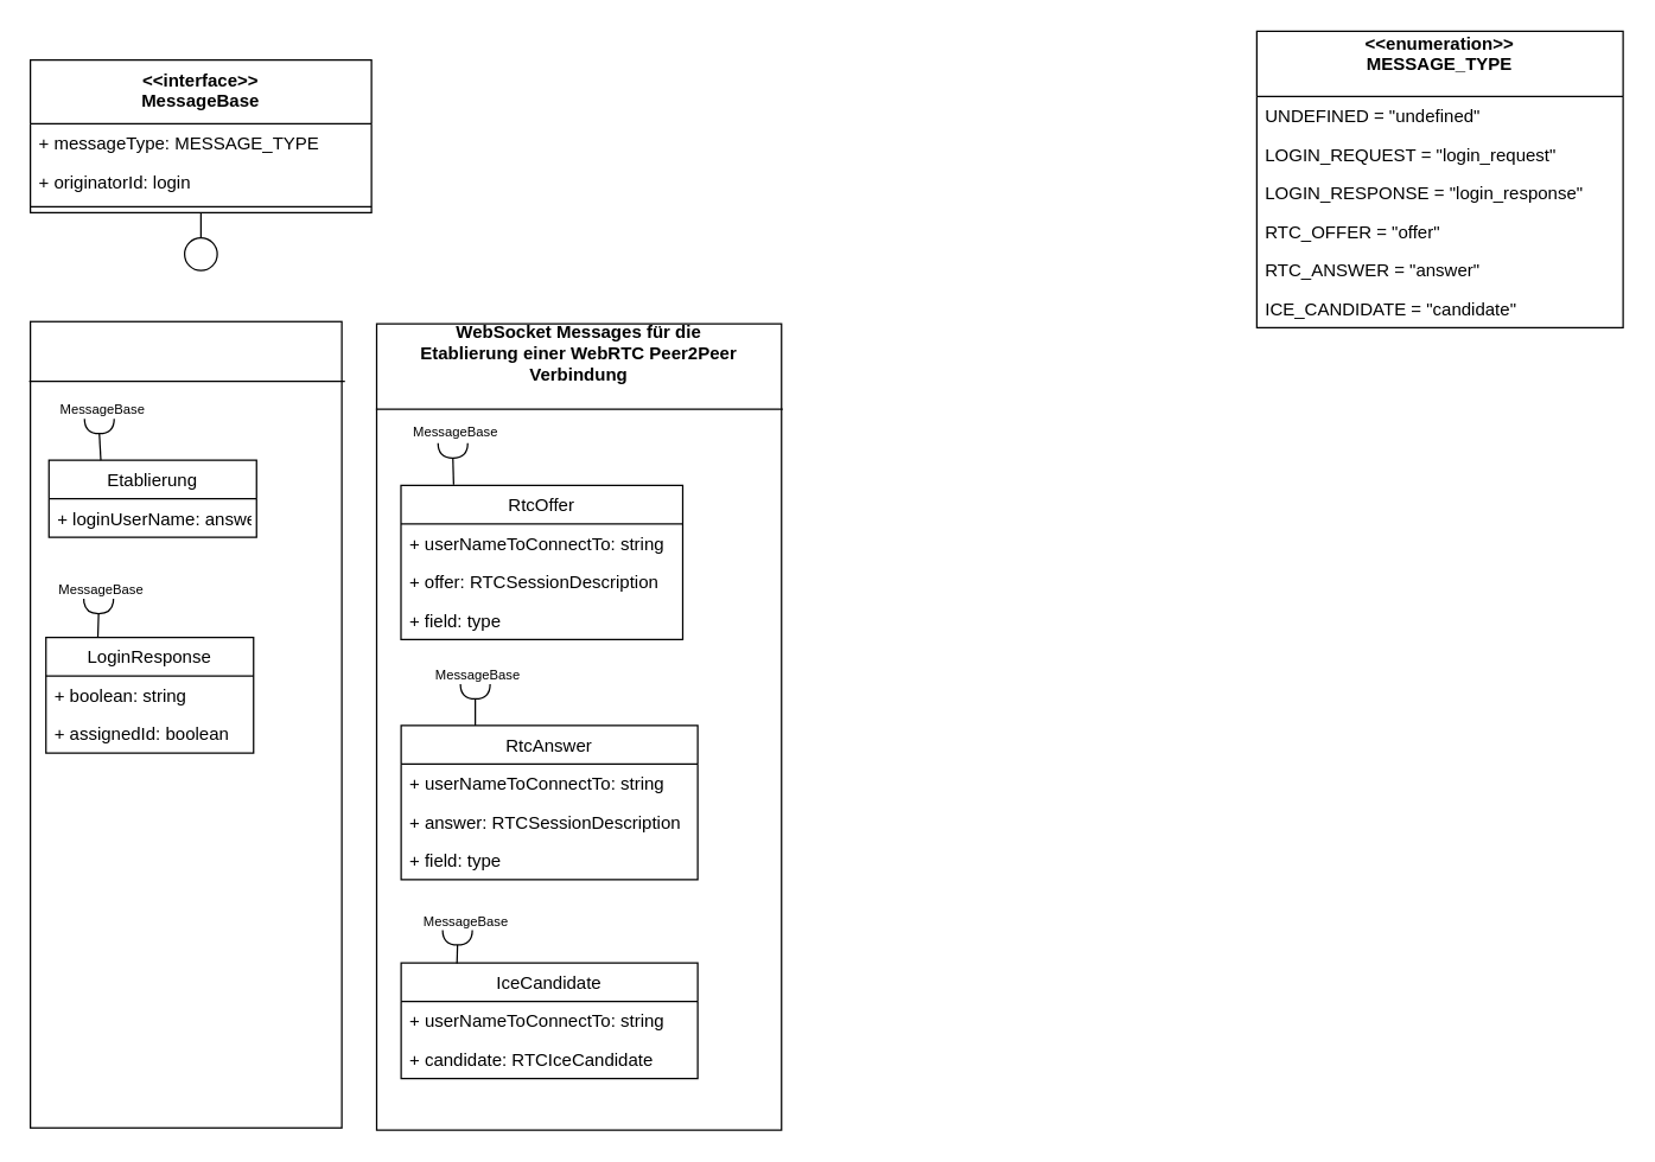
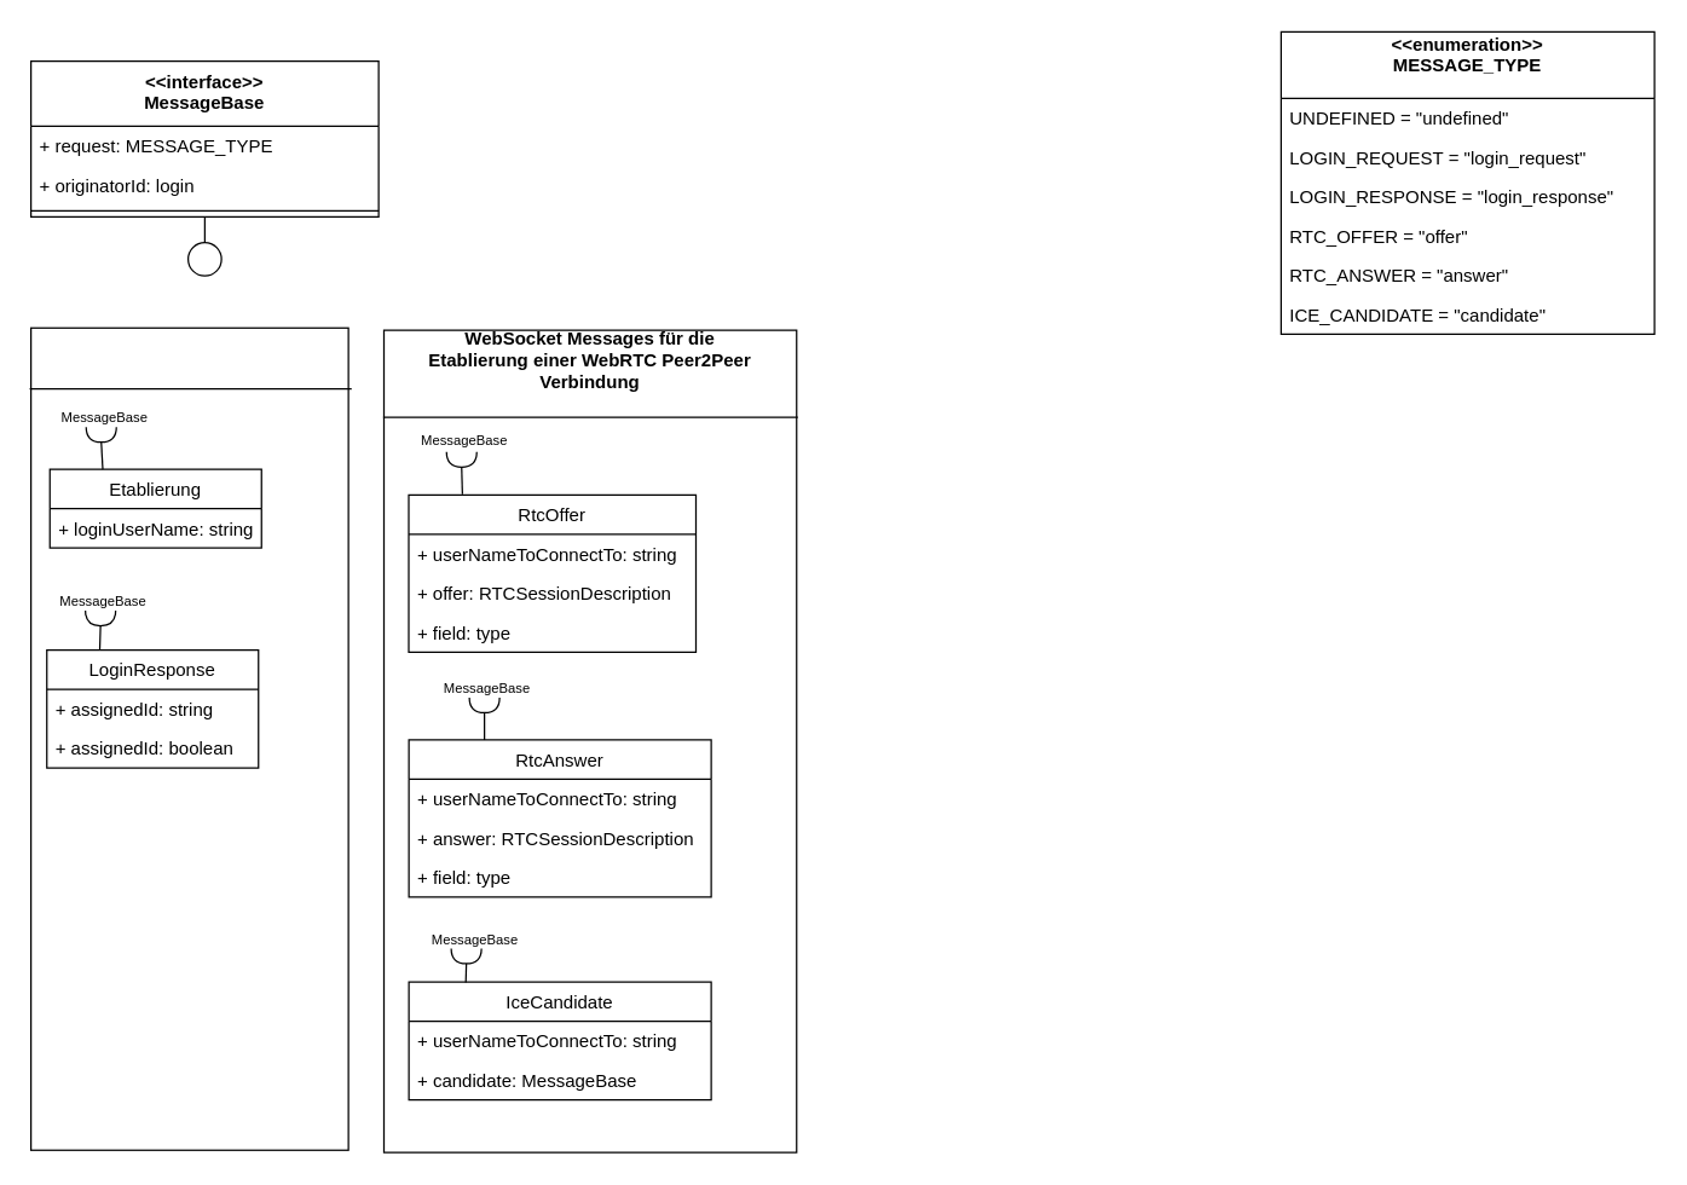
  <mxCell id="0" />
  <mxCell id="1" parent="0" />
  <mxCell id="2" value="" style="rounded=1;whiteSpace=wrap;html=1;arcSize=0;" vertex="1" parent="1"><mxGeometry x="253.5" y="218" width="273" height="544" as="geometry" /></mxCell>
  <mxCell id="3" value="" style="rounded=1;whiteSpace=wrap;html=1;arcSize=0;" vertex="1" parent="1"><mxGeometry x="20" y="216.5" width="210" height="544" as="geometry" /></mxCell>
  <mxCell id="4" value="&lt;&lt;interface&gt;&gt;&#10;MessageBase&#10;" style="swimlane;fontStyle=1;align=center;verticalAlign=top;childLayout=stackLayout;horizontal=1;startSize=43;horizontalStack=0;resizeParent=1;resizeParentMax=0;resizeLast=0;collapsible=1;marginBottom=0;" parent="1" vertex="1"><mxGeometry x="20" y="40" width="230" height="103" as="geometry" /></mxCell>
- <mxCell id="5" value="+ messageType: MESSAGE_TYPE" style="text;strokeColor=none;fillColor=none;align=left;verticalAlign=top;spacingLeft=4;spacingRight=4;overflow=hidden;rotatable=0;points=[[0,0.5],[1,0.5]];portConstraint=eastwest;" parent="4" vertex="1"><mxGeometry y="43" width="230" height="26" as="geometry" /></mxCell>
+ <mxCell id="5" value="+ request: MESSAGE_TYPE" style="text;strokeColor=none;fillColor=none;align=left;verticalAlign=top;spacingLeft=4;spacingRight=4;overflow=hidden;rotatable=0;points=[[0,0.5],[1,0.5]];portConstraint=eastwest;" parent="4" vertex="1"><mxGeometry y="43" width="230" height="26" as="geometry" /></mxCell>
  <mxCell id="6" value="+ originatorId: login" style="text;strokeColor=none;fillColor=none;align=left;verticalAlign=top;spacingLeft=4;spacingRight=4;overflow=hidden;rotatable=0;points=[[0,0.5],[1,0.5]];portConstraint=eastwest;" parent="4" vertex="1"><mxGeometry y="69" width="230" height="26" as="geometry" /></mxCell>
  <mxCell id="7" value="" style="line;strokeWidth=1;fillColor=none;align=left;verticalAlign=middle;spacingTop=-1;spacingLeft=3;spacingRight=3;rotatable=0;labelPosition=right;points=[];portConstraint=eastwest;" parent="4" vertex="1"><mxGeometry y="95" width="230" height="8" as="geometry" /></mxCell>
  <mxCell id="8" value="Etablierung" style="swimlane;fontStyle=0;childLayout=stackLayout;horizontal=1;startSize=26;fillColor=none;horizontalStack=0;resizeParent=1;resizeParentMax=0;resizeLast=0;collapsible=1;marginBottom=0;" parent="1" vertex="1"><mxGeometry x="32.5" y="310" width="140" height="52" as="geometry" /></mxCell>
- <mxCell id="9" value="+ loginUserName: answer" style="text;strokeColor=none;fillColor=none;align=left;verticalAlign=top;spacingLeft=4;spacingRight=4;overflow=hidden;rotatable=0;points=[[0,0.5],[1,0.5]];portConstraint=eastwest;" parent="8" vertex="1"><mxGeometry y="26" width="140" height="26" as="geometry" /></mxCell>
+ <mxCell id="9" value="+ loginUserName: string" style="text;strokeColor=none;fillColor=none;align=left;verticalAlign=top;spacingLeft=4;spacingRight=4;overflow=hidden;rotatable=0;points=[[0,0.5],[1,0.5]];portConstraint=eastwest;" parent="8" vertex="1"><mxGeometry y="26" width="140" height="26" as="geometry" /></mxCell>
  <mxCell id="10" value="" style="group" parent="1" vertex="1" connectable="0"><mxGeometry x="29.5" y="248" width="40" height="52" as="geometry" /></mxCell>
  <mxCell id="11" value="" style="shape=requiredInterface;html=1;verticalLabelPosition=bottom;rotation=90;" parent="10" vertex="1"><mxGeometry x="32" y="29" width="10" height="20" as="geometry" /></mxCell>
  <mxCell id="12" value="&lt;font style=&quot;font-size: 9px&quot;&gt;MessageBase&lt;/font&gt;" style="text;html=1;strokeColor=none;fillColor=none;align=center;verticalAlign=middle;whiteSpace=wrap;rounded=0;" parent="10" vertex="1"><mxGeometry x="19" y="17" width="40" height="20" as="geometry" /></mxCell>
  <mxCell id="13" value="LoginResponse" style="swimlane;fontStyle=0;childLayout=stackLayout;horizontal=1;startSize=26;fillColor=none;horizontalStack=0;resizeParent=1;resizeParentMax=0;resizeLast=0;collapsible=1;marginBottom=0;" parent="1" vertex="1"><mxGeometry x="30.5" y="429.5" width="140" height="78" as="geometry" /></mxCell>
- <mxCell id="14" value="+ boolean: string" style="text;strokeColor=none;fillColor=none;align=left;verticalAlign=top;spacingLeft=4;spacingRight=4;overflow=hidden;rotatable=0;points=[[0,0.5],[1,0.5]];portConstraint=eastwest;" parent="13" vertex="1"><mxGeometry y="26" width="140" height="26" as="geometry" /></mxCell>
+ <mxCell id="14" value="+ assignedId: string" style="text;strokeColor=none;fillColor=none;align=left;verticalAlign=top;spacingLeft=4;spacingRight=4;overflow=hidden;rotatable=0;points=[[0,0.5],[1,0.5]];portConstraint=eastwest;" parent="13" vertex="1"><mxGeometry y="26" width="140" height="26" as="geometry" /></mxCell>
  <mxCell id="15" value="+ assignedId: boolean" style="text;strokeColor=none;fillColor=none;align=left;verticalAlign=top;spacingLeft=4;spacingRight=4;overflow=hidden;rotatable=0;points=[[0,0.5],[1,0.5]];portConstraint=eastwest;" parent="13" vertex="1"><mxGeometry y="52" width="140" height="26" as="geometry" /></mxCell>
  <mxCell id="16" value="RtcOffer" style="swimlane;fontStyle=0;childLayout=stackLayout;horizontal=1;startSize=26;fillColor=none;horizontalStack=0;resizeParent=1;resizeParentMax=0;resizeLast=0;collapsible=1;marginBottom=0;" parent="1" vertex="1"><mxGeometry x="269.9" y="327" width="190" height="104" as="geometry" /></mxCell>
  <mxCell id="17" value="+ userNameToConnectTo: string" style="text;strokeColor=none;fillColor=none;align=left;verticalAlign=top;spacingLeft=4;spacingRight=4;overflow=hidden;rotatable=0;points=[[0,0.5],[1,0.5]];portConstraint=eastwest;" parent="16" vertex="1"><mxGeometry y="26" width="190" height="26" as="geometry" /></mxCell>
  <mxCell id="18" value="+ offer: RTCSessionDescription" style="text;strokeColor=none;fillColor=none;align=left;verticalAlign=top;spacingLeft=4;spacingRight=4;overflow=hidden;rotatable=0;points=[[0,0.5],[1,0.5]];portConstraint=eastwest;" parent="16" vertex="1"><mxGeometry y="52" width="190" height="26" as="geometry" /></mxCell>
  <mxCell id="19" value="+ field: type" style="text;strokeColor=none;fillColor=none;align=left;verticalAlign=top;spacingLeft=4;spacingRight=4;overflow=hidden;rotatable=0;points=[[0,0.5],[1,0.5]];portConstraint=eastwest;" parent="16" vertex="1"><mxGeometry y="78" width="190" height="26" as="geometry" /></mxCell>
  <mxCell id="20" value="RtcAnswer" style="swimlane;fontStyle=0;childLayout=stackLayout;horizontal=1;startSize=26;fillColor=none;horizontalStack=0;resizeParent=1;resizeParentMax=0;resizeLast=0;collapsible=1;marginBottom=0;" parent="1" vertex="1"><mxGeometry x="270" y="489" width="200" height="104" as="geometry" /></mxCell>
  <mxCell id="21" value="+ userNameToConnectTo: string" style="text;strokeColor=none;fillColor=none;align=left;verticalAlign=top;spacingLeft=4;spacingRight=4;overflow=hidden;rotatable=0;points=[[0,0.5],[1,0.5]];portConstraint=eastwest;" parent="20" vertex="1"><mxGeometry y="26" width="200" height="26" as="geometry" /></mxCell>
  <mxCell id="22" value="+ answer: RTCSessionDescription" style="text;strokeColor=none;fillColor=none;align=left;verticalAlign=top;spacingLeft=4;spacingRight=4;overflow=hidden;rotatable=0;points=[[0,0.5],[1,0.5]];portConstraint=eastwest;" parent="20" vertex="1"><mxGeometry y="52" width="200" height="26" as="geometry" /></mxCell>
  <mxCell id="23" value="+ field: type" style="text;strokeColor=none;fillColor=none;align=left;verticalAlign=top;spacingLeft=4;spacingRight=4;overflow=hidden;rotatable=0;points=[[0,0.5],[1,0.5]];portConstraint=eastwest;" parent="20" vertex="1"><mxGeometry y="78" width="200" height="26" as="geometry" /></mxCell>
  <mxCell id="24" value="IceCandidate" style="swimlane;fontStyle=0;childLayout=stackLayout;horizontal=1;startSize=26;fillColor=none;horizontalStack=0;resizeParent=1;resizeParentMax=0;resizeLast=0;collapsible=1;marginBottom=0;" parent="1" vertex="1"><mxGeometry x="270" y="649.1" width="200" height="78" as="geometry" /></mxCell>
  <mxCell id="25" value="+ userNameToConnectTo: string" style="text;strokeColor=none;fillColor=none;align=left;verticalAlign=top;spacingLeft=4;spacingRight=4;overflow=hidden;rotatable=0;points=[[0,0.5],[1,0.5]];portConstraint=eastwest;" parent="24" vertex="1"><mxGeometry y="26" width="200" height="26" as="geometry" /></mxCell>
- <mxCell id="26" value="+ candidate: RTCIceCandidate" style="text;strokeColor=none;fillColor=none;align=left;verticalAlign=top;spacingLeft=4;spacingRight=4;overflow=hidden;rotatable=0;points=[[0,0.5],[1,0.5]];portConstraint=eastwest;" parent="24" vertex="1"><mxGeometry y="52" width="200" height="26" as="geometry" /></mxCell>
+ <mxCell id="26" value="+ candidate: MessageBase" style="text;strokeColor=none;fillColor=none;align=left;verticalAlign=top;spacingLeft=4;spacingRight=4;overflow=hidden;rotatable=0;points=[[0,0.5],[1,0.5]];portConstraint=eastwest;" parent="24" vertex="1"><mxGeometry y="52" width="200" height="26" as="geometry" /></mxCell>
  <mxCell id="27" value="" style="group" parent="1" vertex="1" connectable="0"><mxGeometry x="249" y="20" width="40" height="52" as="geometry" /></mxCell>
  <mxCell id="28" value="" style="shape=requiredInterface;html=1;verticalLabelPosition=bottom;rotation=90;" parent="27" vertex="1"><mxGeometry x="-188" y="378.5" width="10" height="20" as="geometry" /></mxCell>
  <mxCell id="29" value="&lt;font style=&quot;font-size: 9px&quot;&gt;MessageBase&lt;/font&gt;" style="text;html=1;strokeColor=none;fillColor=none;align=center;verticalAlign=middle;whiteSpace=wrap;rounded=0;" parent="27" vertex="1"><mxGeometry x="-201" y="366.5" width="40" height="20" as="geometry" /></mxCell>
  <mxCell id="30" value="" style="endArrow=none;html=1;entryX=1;entryY=0.5;entryDx=0;entryDy=0;entryPerimeter=0;exitX=0.25;exitY=0;exitDx=0;exitDy=0;" parent="1" source="8" target="11" edge="1"><mxGeometry width="50" height="50" relative="1" as="geometry"><mxPoint x="47.5" y="300" as="sourcePoint" /><mxPoint x="152.5" y="260" as="targetPoint" /></mxGeometry></mxCell>
  <mxCell id="31" value="" style="endArrow=none;html=1;entryX=1;entryY=0.5;entryDx=0;entryDy=0;entryPerimeter=0;exitX=0.25;exitY=0;exitDx=0;exitDy=0;" parent="1" source="13" target="28" edge="1"><mxGeometry width="50" height="50" relative="1" as="geometry"><mxPoint x="68.5" y="415.5" as="sourcePoint" /><mxPoint x="173.5" y="375.5" as="targetPoint" /></mxGeometry></mxCell>
  <mxCell id="32" value="" style="endArrow=none;html=1;entryX=1;entryY=0.5;entryDx=0;entryDy=0;exitX=0.25;exitY=0;exitDx=0;exitDy=0;entryPerimeter=0;" parent="1" source="20" target="34" edge="1"><mxGeometry width="50" height="50" relative="1" as="geometry"><mxPoint x="279.5" y="459" as="sourcePoint" /><mxPoint x="384.5" y="419" as="targetPoint" /></mxGeometry></mxCell>
  <mxCell id="33" value="" style="group" parent="1" vertex="1" connectable="0"><mxGeometry x="303" y="444" width="40" height="32" as="geometry" /></mxCell>
  <mxCell id="34" value="" style="shape=requiredInterface;html=1;verticalLabelPosition=bottom;rotation=90;" parent="33" vertex="1"><mxGeometry x="12" y="12" width="10" height="20" as="geometry" /></mxCell>
  <mxCell id="35" value="&lt;font style=&quot;font-size: 9px&quot;&gt;MessageBase&lt;/font&gt;" style="text;html=1;strokeColor=none;fillColor=none;align=center;verticalAlign=middle;whiteSpace=wrap;rounded=0;" parent="33" vertex="1"><mxGeometry x="-1" width="40" height="20" as="geometry" /></mxCell>
  <mxCell id="36" value="" style="endArrow=none;html=1;entryX=1;entryY=0.5;entryDx=0;entryDy=0;exitX=0.25;exitY=0;exitDx=0;exitDy=0;entryPerimeter=0;" parent="1" target="38" edge="1"><mxGeometry width="50" height="50" relative="1" as="geometry"><mxPoint x="305.4" y="326.5" as="sourcePoint" /><mxPoint x="384.9" y="256.5" as="targetPoint" /></mxGeometry></mxCell>
  <mxCell id="37" value="" style="group" parent="1" vertex="1" connectable="0"><mxGeometry x="286.9" y="263.5" width="40" height="32" as="geometry" /></mxCell>
  <mxCell id="38" value="" style="shape=requiredInterface;html=1;verticalLabelPosition=bottom;rotation=90;" parent="37" vertex="1"><mxGeometry x="13" y="30" width="10" height="20" as="geometry" /></mxCell>
  <mxCell id="39" value="&lt;font style=&quot;font-size: 9px&quot;&gt;MessageBase&lt;/font&gt;" style="text;html=1;strokeColor=none;fillColor=none;align=center;verticalAlign=middle;whiteSpace=wrap;rounded=0;" parent="37" vertex="1"><mxGeometry y="16" width="40" height="20" as="geometry" /></mxCell>
  <mxCell id="40" value="" style="group" parent="1" vertex="1" connectable="0"><mxGeometry x="970" y="215.5" width="40" height="52" as="geometry" /></mxCell>
  <mxCell id="41" value="" style="endArrow=none;html=1;entryX=1;entryY=0.5;entryDx=0;entryDy=0;entryPerimeter=0;exitX=0.25;exitY=0;exitDx=0;exitDy=0;" parent="1" target="53" edge="1"><mxGeometry width="50" height="50" relative="1" as="geometry"><mxPoint x="307.667" y="649.433" as="sourcePoint" /><mxPoint x="416" y="595.1" as="targetPoint" /></mxGeometry></mxCell>
  <mxCell id="42" value="&lt;&lt;enumeration&gt;&gt;&#10;MESSAGE_TYPE&#10;" style="swimlane;fontStyle=1;childLayout=stackLayout;horizontal=1;startSize=44;fillColor=none;horizontalStack=0;resizeParent=1;resizeParentMax=0;resizeLast=0;collapsible=1;marginBottom=0;" vertex="1" parent="1"><mxGeometry x="847" y="20.5" width="247" height="200" as="geometry" /></mxCell>
  <mxCell id="43" value="UNDEFINED = &quot;undefined&quot;" style="text;strokeColor=none;fillColor=none;align=left;verticalAlign=top;spacingLeft=4;spacingRight=4;overflow=hidden;rotatable=0;points=[[0,0.5],[1,0.5]];portConstraint=eastwest;" vertex="1" parent="42"><mxGeometry y="44" width="247" height="26" as="geometry" /></mxCell>
  <mxCell id="44" value="LOGIN_REQUEST = &quot;login_request&quot;" style="text;strokeColor=none;fillColor=none;align=left;verticalAlign=top;spacingLeft=4;spacingRight=4;overflow=hidden;rotatable=0;points=[[0,0.5],[1,0.5]];portConstraint=eastwest;" vertex="1" parent="42"><mxGeometry y="70" width="247" height="26" as="geometry" /></mxCell>
  <mxCell id="45" value="LOGIN_RESPONSE = &quot;login_response&quot;" style="text;strokeColor=none;fillColor=none;align=left;verticalAlign=top;spacingLeft=4;spacingRight=4;overflow=hidden;rotatable=0;points=[[0,0.5],[1,0.5]];portConstraint=eastwest;" vertex="1" parent="42"><mxGeometry y="96" width="247" height="26" as="geometry" /></mxCell>
  <mxCell id="46" value="RTC_OFFER = &quot;offer&quot;" style="text;strokeColor=none;fillColor=none;align=left;verticalAlign=top;spacingLeft=4;spacingRight=4;overflow=hidden;rotatable=0;points=[[0,0.5],[1,0.5]];portConstraint=eastwest;" vertex="1" parent="42"><mxGeometry y="122" width="247" height="26" as="geometry" /></mxCell>
  <mxCell id="47" value="RTC_ANSWER = &quot;answer&quot;" style="text;strokeColor=none;fillColor=none;align=left;verticalAlign=top;spacingLeft=4;spacingRight=4;overflow=hidden;rotatable=0;points=[[0,0.5],[1,0.5]];portConstraint=eastwest;" vertex="1" parent="42"><mxGeometry y="148" width="247" height="26" as="geometry" /></mxCell>
  <mxCell id="48" value="ICE_CANDIDATE = &quot;candidate&quot;" style="text;strokeColor=none;fillColor=none;align=left;verticalAlign=top;spacingLeft=4;spacingRight=4;overflow=hidden;rotatable=0;points=[[0,0.5],[1,0.5]];portConstraint=eastwest;" vertex="1" parent="42"><mxGeometry y="174" width="247" height="26" as="geometry" /></mxCell>
  <mxCell id="49" value="&lt;b&gt;WebSocket Messages für die Etablierung einer WebRTC Peer2Peer Verbindung&lt;/b&gt;" style="text;html=1;strokeColor=none;fillColor=none;align=center;verticalAlign=middle;whiteSpace=wrap;rounded=0;" vertex="1" parent="1"><mxGeometry x="280" y="228" width="220" height="20" as="geometry" /></mxCell>
  <mxCell id="50" value="" style="endArrow=none;html=1;exitX=-0.004;exitY=0.074;exitDx=0;exitDy=0;exitPerimeter=0;entryX=1.01;entryY=0.074;entryDx=0;entryDy=0;entryPerimeter=0;" edge="1" parent="1" source="3" target="3"><mxGeometry width="50" height="50" relative="1" as="geometry"><mxPoint x="87.5" y="285" as="sourcePoint" /><mxPoint x="137.5" y="235" as="targetPoint" /></mxGeometry></mxCell>
  <mxCell id="51" value="" style="endArrow=none;html=1;exitX=-0.004;exitY=0.074;exitDx=0;exitDy=0;exitPerimeter=0;entryX=1.003;entryY=0.106;entryDx=0;entryDy=0;entryPerimeter=0;" edge="1" parent="1" target="2"><mxGeometry width="50" height="50" relative="1" as="geometry"><mxPoint x="253" y="275.5" as="sourcePoint" /><mxPoint x="466" y="275.5" as="targetPoint" /></mxGeometry></mxCell>
  <mxCell id="52" value="&lt;font style=&quot;font-size: 9px&quot;&gt;MessageBase&lt;/font&gt;" style="text;html=1;strokeColor=none;fillColor=none;align=center;verticalAlign=middle;whiteSpace=wrap;rounded=0;" parent="1" vertex="1"><mxGeometry x="294" y="611.1" width="40" height="20" as="geometry" /></mxCell>
  <mxCell id="53" value="" style="shape=requiredInterface;html=1;verticalLabelPosition=bottom;rotation=90;" parent="1" vertex="1"><mxGeometry x="303" y="622.1" width="10" height="20" as="geometry" /></mxCell>
  <mxCell id="54" value="" style="ellipse;whiteSpace=wrap;html=1;aspect=fixed;" vertex="1" parent="1"><mxGeometry x="124" y="160" width="22" height="22" as="geometry" /></mxCell>
  <mxCell id="55" value="" style="endArrow=none;html=1;entryX=0.5;entryY=1;entryDx=0;entryDy=0;exitX=0.5;exitY=0;exitDx=0;exitDy=0;" edge="1" parent="1" source="54" target="4"><mxGeometry width="50" height="50" relative="1" as="geometry"><mxPoint x="186.5" y="210" as="sourcePoint" /><mxPoint x="236.5" y="160" as="targetPoint" /></mxGeometry></mxCell>
